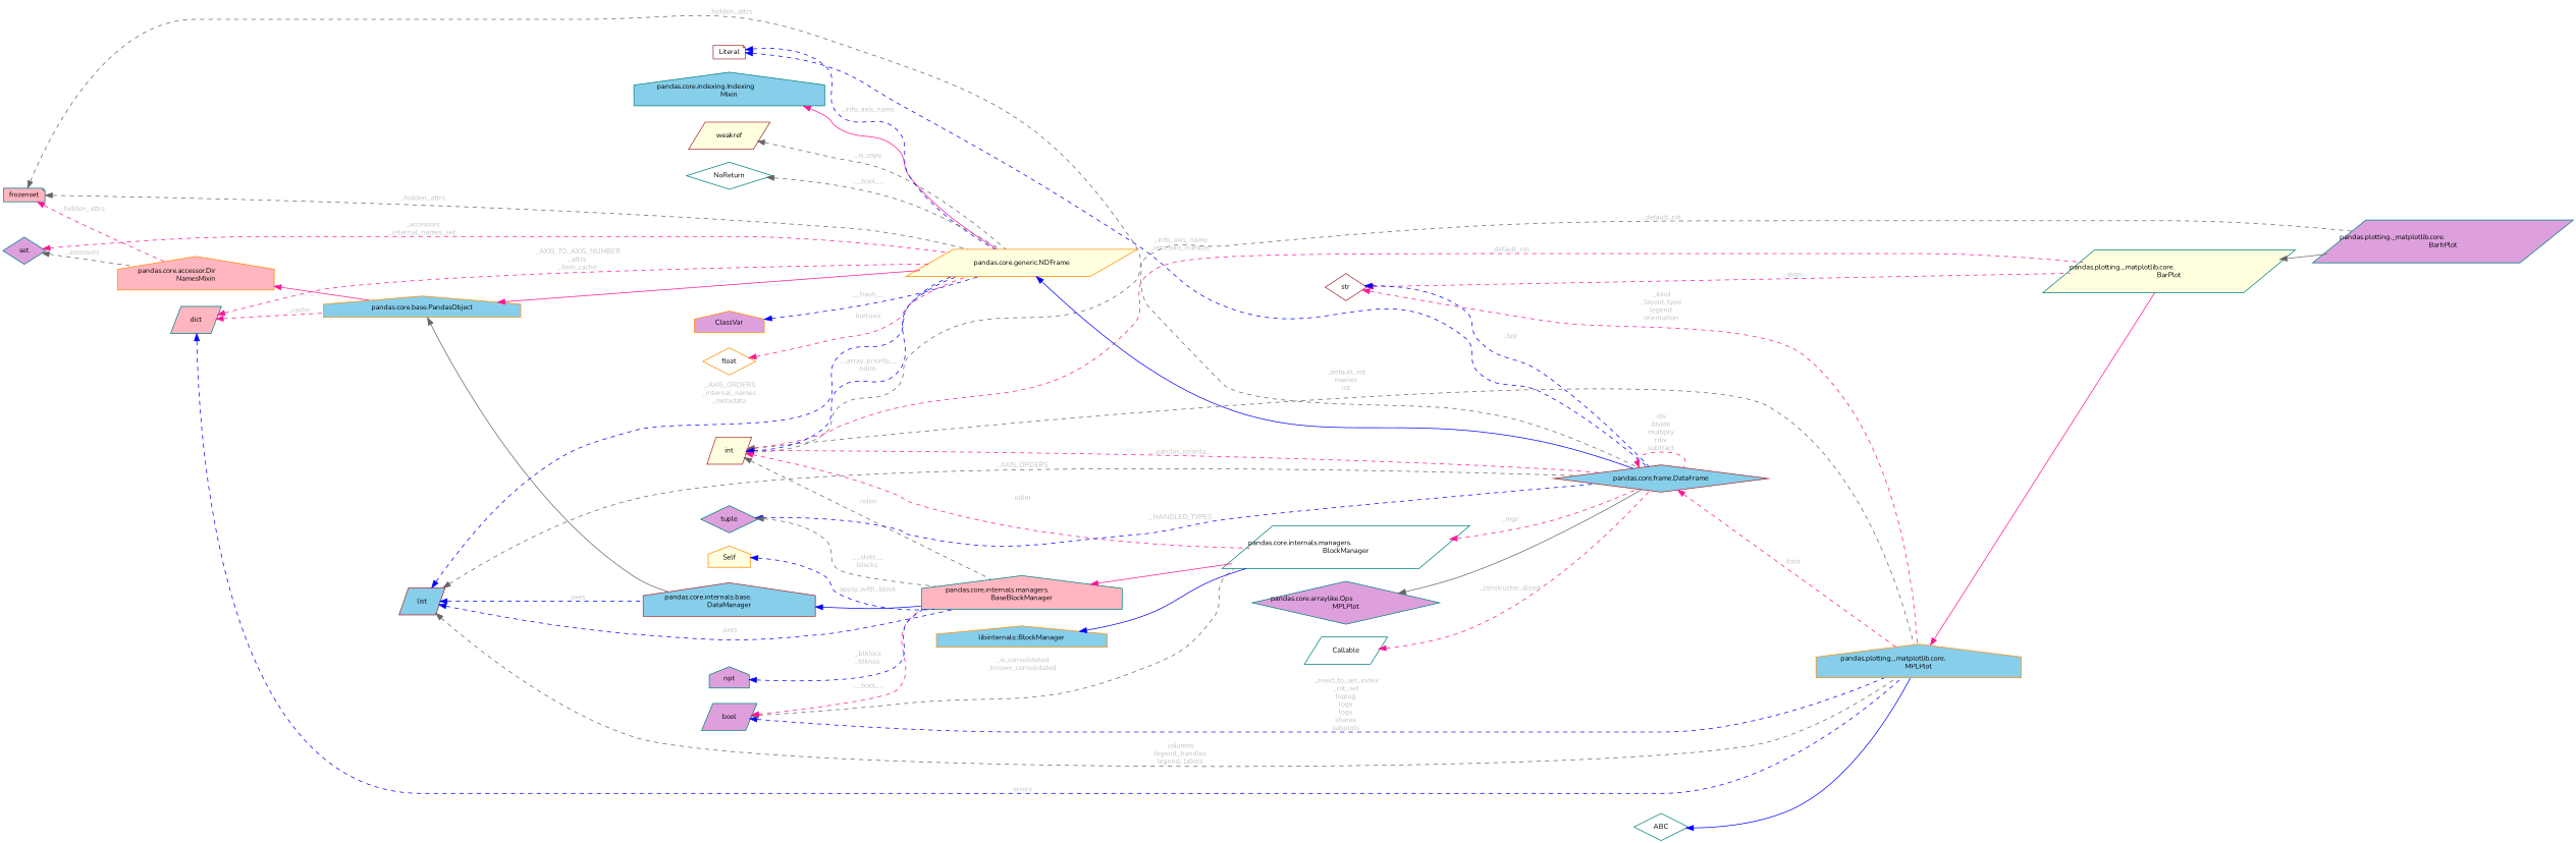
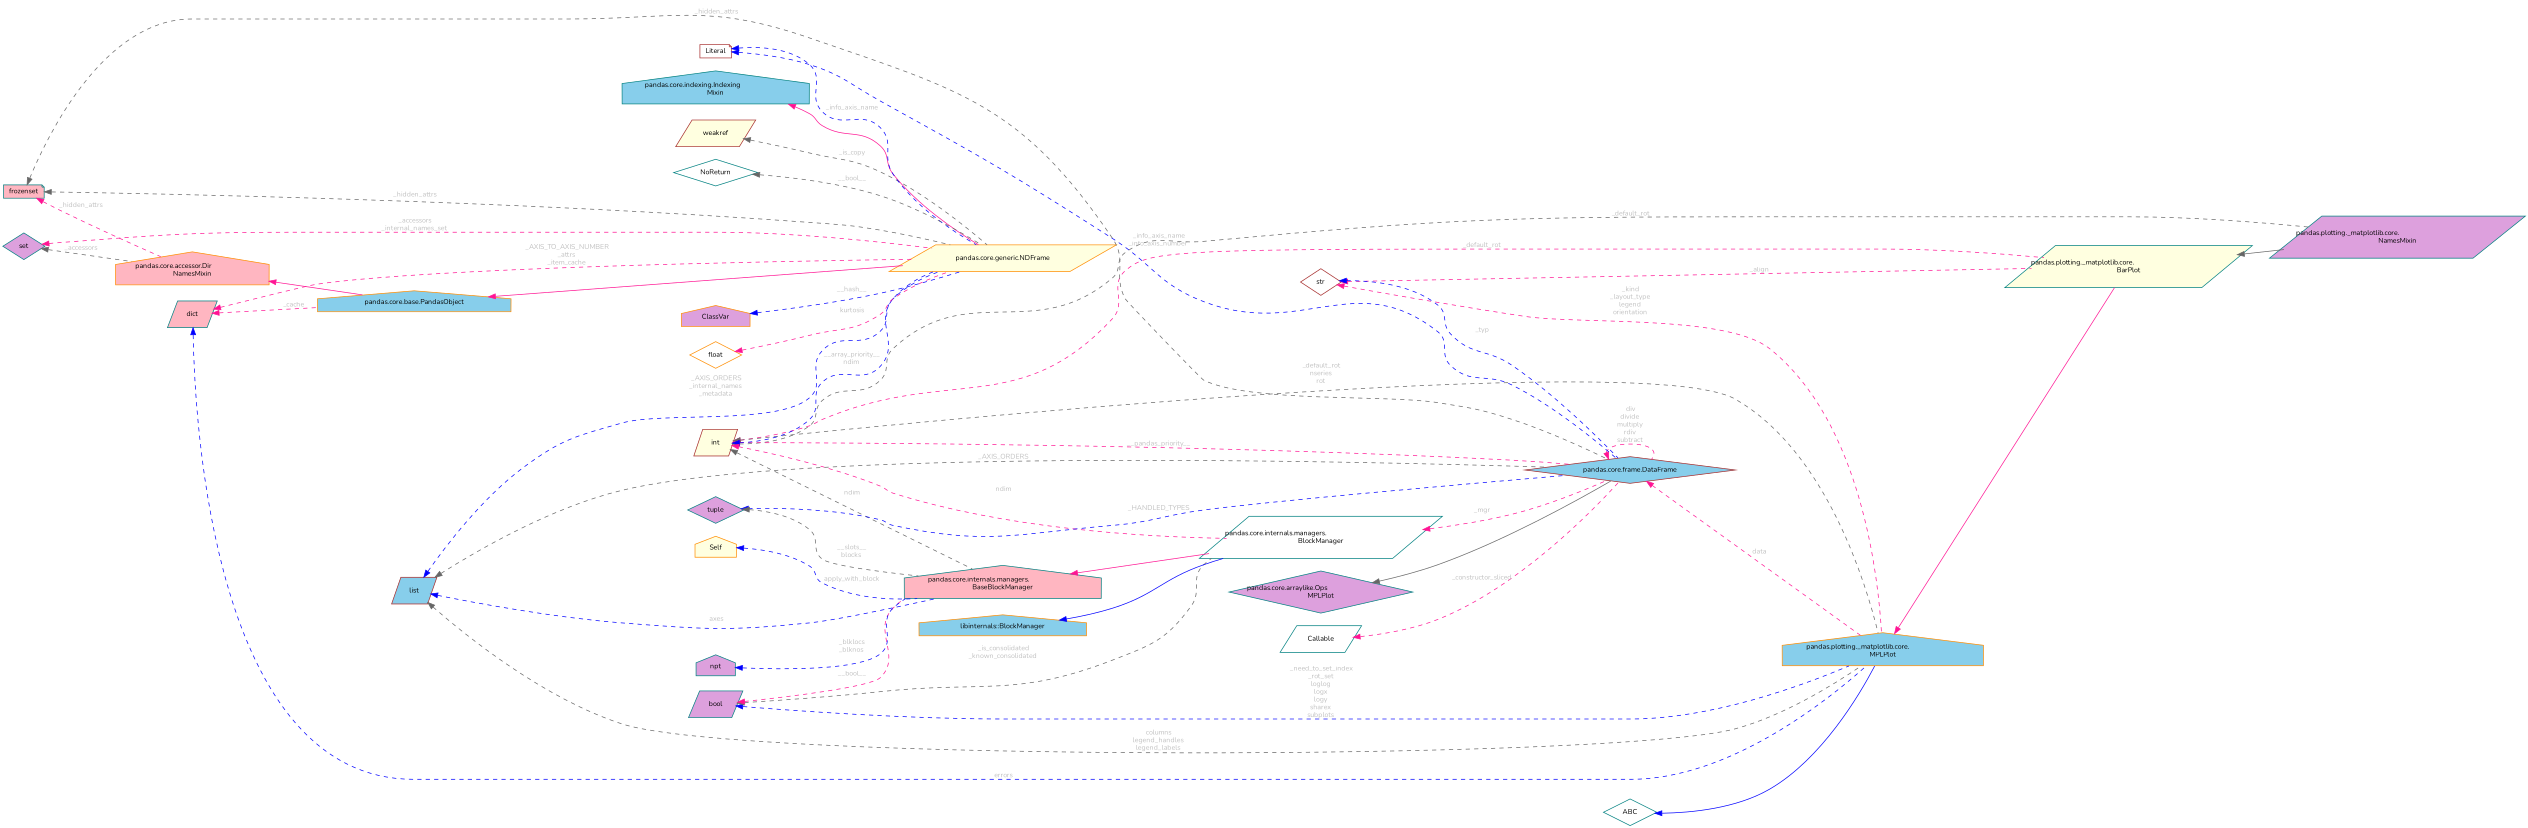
  digraph {
    fontname=Nunito
    rankdir=LR
    node [color=teal fillcolor=plum fontname=Nunito fontsize=10 shape=parallelogram style=filled]
    edge [color=deeppink dir=back fontname=Nunito fontsize=10 labelfontname=Helvetica labelfontsize=10 style=dashed fontcolor=grey]
-   n1 [fontcolor=black height=0.2 label="pandas.plotting._matplotlib.core.\lBarhPlot" width=0.4]
+   n1 [fontcolor=black height=0.2 label="pandas.plotting._matplotlib.core.\lNamesMixin" width=0.4]
    n2 [fillcolor=lightyellow height=0.2 label="pandas.plotting._matplotlib.core.\lBarPlot" width=0.4]
    n3 [color=darkorange fillcolor=skyblue height=0.2 label="pandas.plotting._matplotlib.core.\lMPLPlot" shape=house width=0.4]
    n4 [fillcolor=white height=0.2 label=ABC shape=diamond width=0.4]
    n5 [color=brown fillcolor=white height=0.2 label=str shape=diamond width=0.4]
    n6 [color=brown fillcolor=skyblue height=0.2 label="pandas.core.frame.DataFrame" shape=diamond width=0.4]
    n7 [color=brown fillcolor=lightyellow height=0.2 label=int width=0.4]
    n8 [color=darkorange fillcolor=lightyellow height=0.2 label="pandas.core.generic.NDFrame" width=0.4]
    n9 [fillcolor=white height=0.2 label="pandas.core.internals.managers.\lBlockManager" width=0.4]
    n10 [fillcolor=lightpink height=0.2 label="pandas.core.internals.managers.\lBaseBlockManager" shape=house width=0.4]
    n11 [height=0.2 label=bool width=0.4]
    n12 [color=brown fillcolor=skyblue height=0.2 label=list width=0.4]
-   n13 [color=brown fillcolor=skyblue height=0.2 label="pandas.core.internals.base.\lDataManager" shape=house width=0.4]
    n14 [fillcolor=lightpink height=0.2 label=dict width=0.4]
    n15 [color=darkorange fillcolor=skyblue height=0.2 label="pandas.core.base.PandasObject" shape=house width=0.4]
    n16 [color=darkorange fillcolor=lightpink height=0.2 label="pandas.core.accessor.Dir\lNamesMixin" shape=house width=0.4]
    n17 [height=0.2 label=set shape=diamond width=0.4]
    n18 [fillcolor=lightpink height=0.2 label=frozenset shape=note width=0.4]
    n19 [fillcolor=skyblue height=0.2 label="pandas.core.indexing.Indexing\lMixin" shape=house width=0.4]
    n20 [color=brown fillcolor=lightyellow height=0.2 label=weakref width=0.4]
    n21 [color=brown fillcolor=white height=0.2 label=Literal shape=note width=0.4]
    n22 [fillcolor=white height=0.2 label=NoReturn shape=diamond width=0.4]
    n23 [color=darkorange height=0.2 label=ClassVar shape=house width=0.4]
    n24 [color=darkorange fillcolor=white height=0.2 label=float shape=diamond width=0.4]
    n25 [height=0.2 label="pandas.core.arraylike.Ops\lMPLPlot" shape=diamond width=0.4]
    n26 [height=0.2 label=tuple shape=diamond width=0.4]
    n27 [color=darkorange fillcolor=skyblue height=0.2 label="libinternals::BlockManager" shape=house width=0.4]
    n28 [height=0.2 label=npt shape=house width=0.4]
    n29 [color=darkorange fillcolor=lightyellow height=0.2 label=Self shape=house width=0.4]
    n30 [fillcolor=white height=0.2 label=Callable width=0.4]
    n2 -> n1 [color=gray40 style=solid fontcolor=""]
    n3 -> n2 [style=solid fontcolor=""]
    n4 -> n3 [color=blue style=solid fontcolor=""]
    n5 -> n2 [label=" _align"]
    n5 -> n3 [label=" _kind\n_layout_type\nlegend\norientation"]
    n5 -> n6 [color=blue label=" _typ"]
    n6 -> n3 [label=" data"]
    n6 -> n6 [label=" div\ndivide\nmultiply\nrdiv\nsubtract"]
    n7 -> n1 [color=gray40 label=" _default_rot"]
    n7 -> n2 [label=" _default_rot"]
    n7 -> n3 [color=gray40 label=" _default_rot\nnseries\nrot"]
    n7 -> n6 [label=" __pandas_priority__"]
    n7 -> n8 [color=blue label=" __array_priority__\nndim"]
    n7 -> n9 [label=" ndim"]
    n7 -> n10 [color=gray40 label=" ndim"]
-   n8 -> n6 [color=blue style=solid fontcolor=""]
    n9 -> n6 [label=" _mgr"]
    n10 -> n9 [style=solid fontcolor=""]
    n11 -> n3 [color=blue label=" _need_to_set_index\n_rot_set\nloglog\nlogx\nlogy\nsharex\nsubplots"]
    n11 -> n9 [color=gray40 label=" _is_consolidated\n_known_consolidated"]
    n11 -> n10 [label=" __bool__"]
    n12 -> n3 [color=gray40 label=" columns\nlegend_handles\nlegend_labels"]
    n12 -> n6 [color=gray40 label=" _AXIS_ORDERS"]
    n12 -> n8 [color=blue label=" _AXIS_ORDERS\n_internal_names\n_metadata"]
    n12 -> n10 [color=blue label=" axes"]
-   n12 -> n13 [color=blue label=" axes"]
-   n13 -> n10 [color=blue style=solid fontcolor=""]
    n14 -> n3 [color=blue label=" errors"]
    n14 -> n8 [label=" _AXIS_TO_AXIS_NUMBER\n_attrs\n_item_cache"]
    n14 -> n15 [label=" _cache"]
    n15 -> n8 [style=solid fontcolor=""]
-   n15 -> n13 [color=gray40 style=solid fontcolor=""]
    n16 -> n15 [style=solid fontcolor=""]
    n17 -> n8 [label=" _accessors\n_internal_names_set"]
    n17 -> n16 [color=gray40 label=" _accessors"]
    n18 -> n6 [color=gray40 label=" _hidden_attrs"]
    n18 -> n8 [color=gray40 label=" _hidden_attrs"]
    n18 -> n16 [label=" _hidden_attrs"]
    n19 -> n8 [style=solid fontcolor=""]
    n20 -> n8 [color=gray40 label=" _is_copy"]
    n21 -> n6 [color=blue label=" _info_axis_name\n_info_axis_number"]
    n21 -> n8 [color=blue label=" _info_axis_name"]
    n22 -> n8 [color=gray40 label=" __bool__"]
    n23 -> n8 [color=blue label=" __hash__"]
    n24 -> n8 [label=" kurtosis"]
    n25 -> n6 [color=gray40 style=solid fontcolor=""]
    n26 -> n6 [color=blue label=" _HANDLED_TYPES"]
    n26 -> n10 [color=gray40 label=" __slots__\nblocks"]
    n27 -> n9 [color=blue style=solid fontcolor=""]
    n28 -> n10 [color=blue label=" _blklocs\n_blknos"]
    n29 -> n10 [color=blue label=" apply_with_block"]
    n30 -> n6 [label=" _constructor_sliced"]
  }
